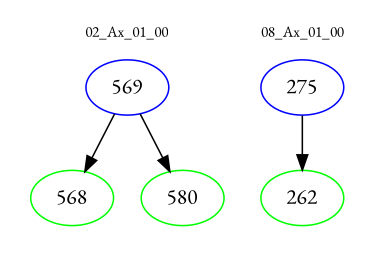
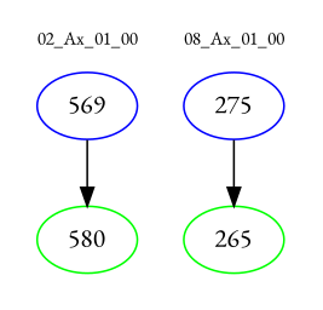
  digraph {
    fontname="EB Garamond"
    node [color=green fontname="EB Garamond"]
    edge [color=black fontname="EB Garamond"]
    n1 [color=blue label=569]
-   n2 [label=568]
    n3 [label=580]
    n4 [color=blue label=275]
-   n5 [label=262]
+   n5 [label=265]
    subgraph cluster_1 {
      color=white
      fontsize=10
      label="02_Ax_01_00"
      n1
-     n2
      n3
    }
    subgraph cluster_2 {
      color=white
      fontsize=10
      label="08_Ax_01_00"
      n4
      n5
    }
-   n1 -> n2
    n1 -> n3
    n4 -> n5
  }
